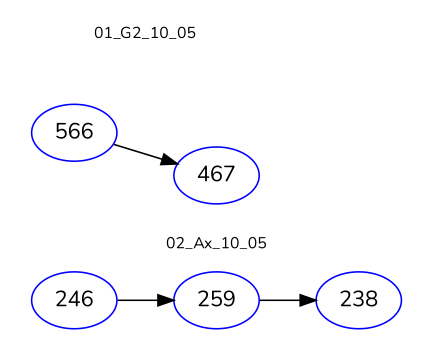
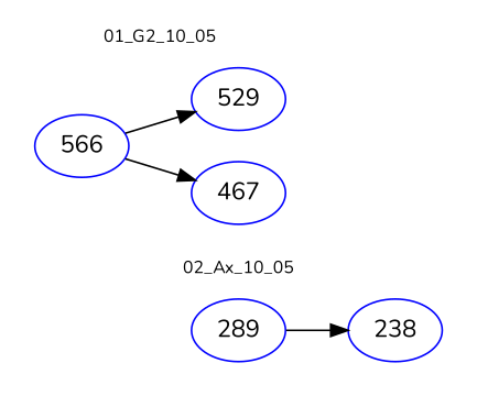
  digraph {
    fontname=Nunito
    rankdir=LR
    node [color=blue fontname=Nunito]
    edge [color=black fontname=Nunito]
-   n1 [label=246]
    n2 [label=238]
-   n3 [label=259]
+   n3 [label=289]
    n4 [label=566]
    n5 [label=467]
+   n6 [label=529]
    subgraph cluster_1 {
      color=white
      fontsize=10
      label="02_Ax_10_05"
-     n1
      n2
      n3
    }
    subgraph cluster_2 {
      color=white
      fontsize=10
      label="01_G2_10_05"
      n4
      n5
+     n6
    }
-   n1 -> n3
    n3 -> n2
    n4 -> n5
+   n4 -> n6
  }
